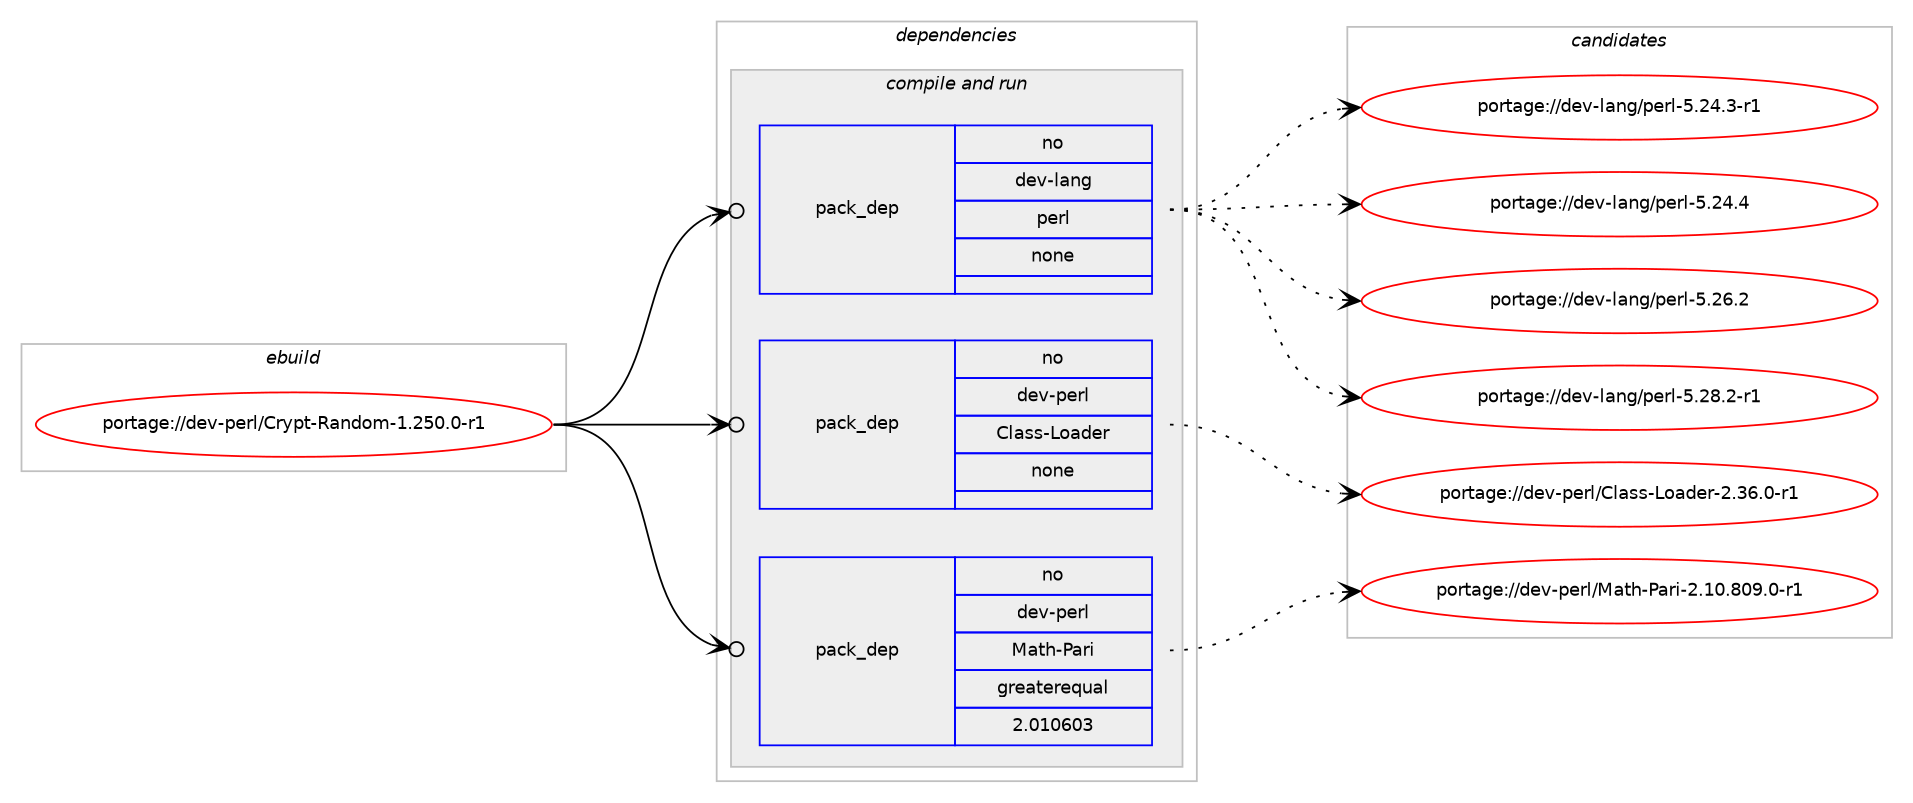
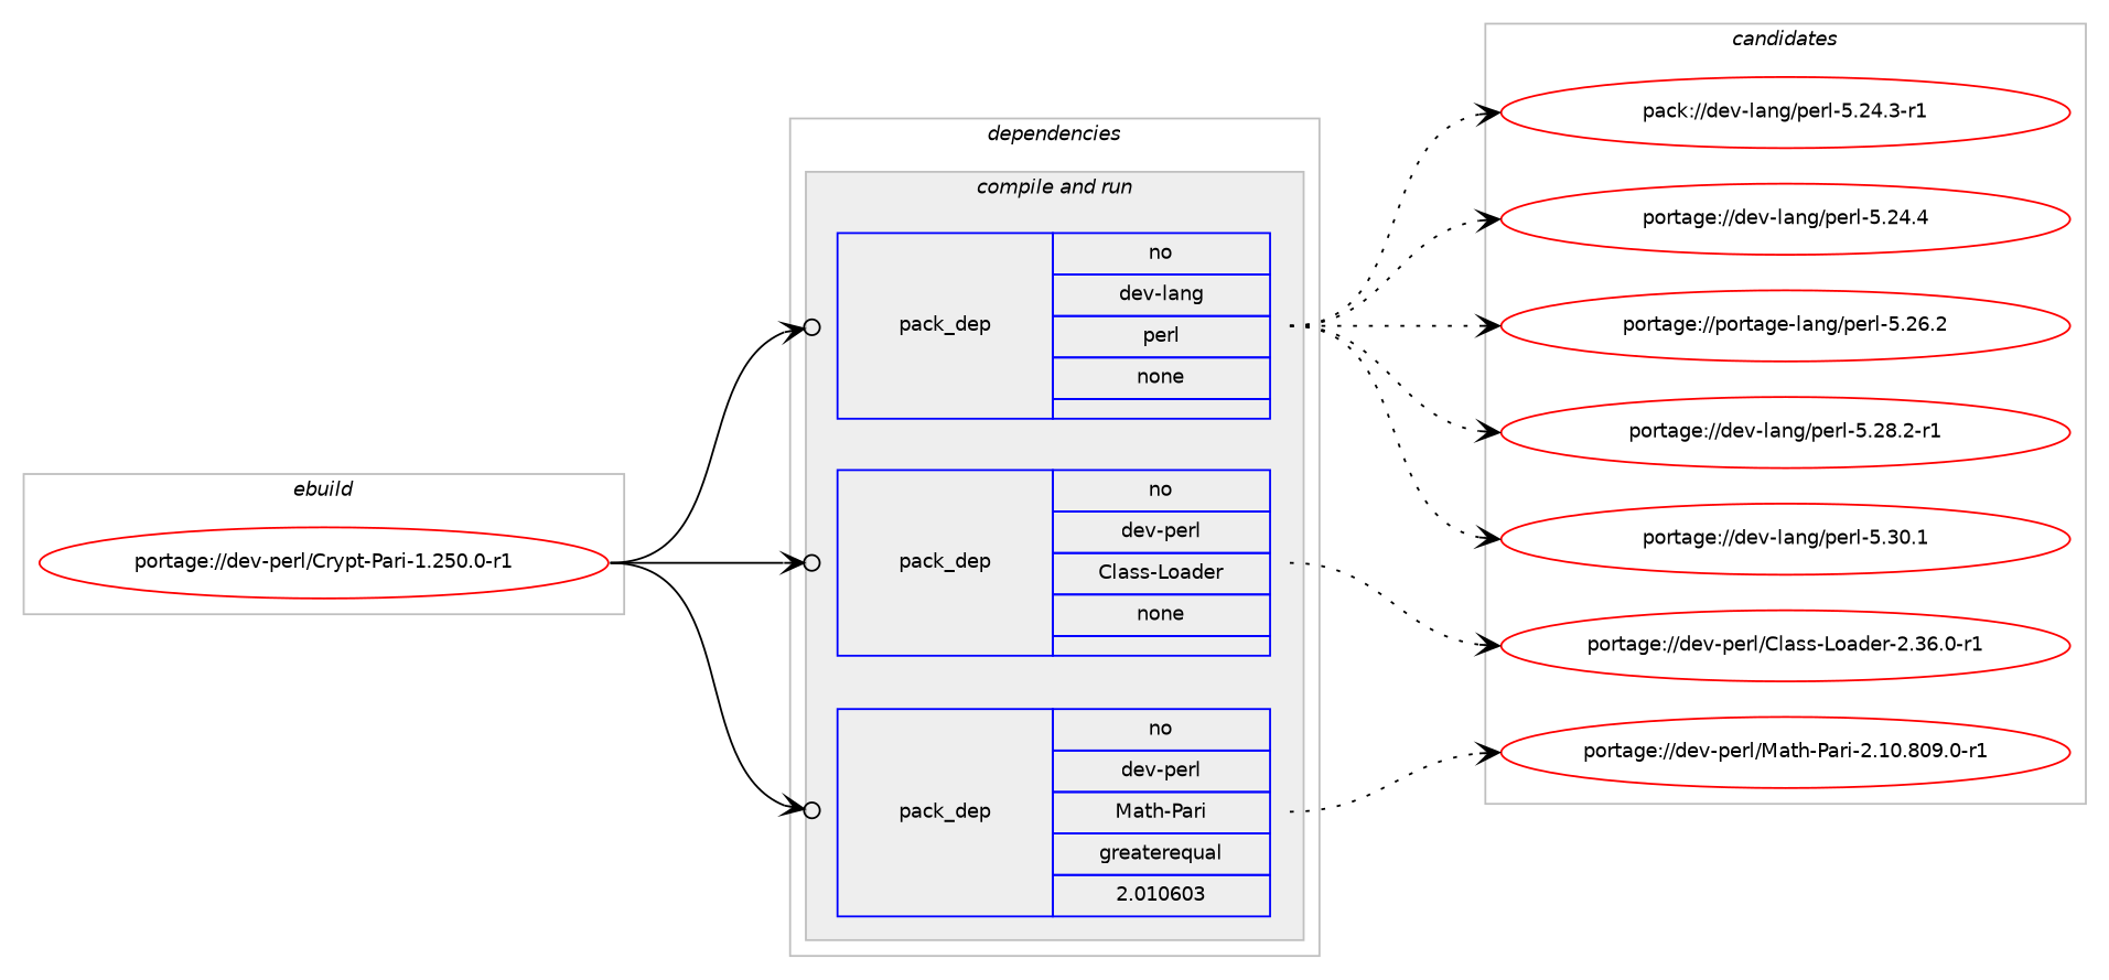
  digraph {
    compound=true
    concentrate=true
    fontname=Helvetica
    fontsize=10
    newrank=true
    rankdir=LR
    ranksep=1.5
    node [color=red fontname=Helvetica fontsize=10]
    edge [arrowhead=vee headport=w style=dotted tailport=e weight=100]
-   n1 [label="portage://dev-perl/Crypt-Random-1.250.0-r1" width=4]
+   n1 [label="portage://dev-perl/Crypt-Pari-1.250.0-r1" width=4]
    n2 [color=blue label=<<TABLE BORDER="0" CELLBORDER="1" CELLSPACING="0" CELLPADDING="4" WIDTH="220"><TR><TD ROWSPAN="6" CELLPADDING="30">pack_dep</TD></TR><TR><TD WIDTH="110">no</TD></TR><TR><TD>dev-lang</TD></TR><TR><TD>perl</TD></TR><TR><TD>none</TD></TR><TR><TD></TD></TR></TABLE>> shape=none]
    n3 [color=blue label=<<TABLE BORDER="0" CELLBORDER="1" CELLSPACING="0" CELLPADDING="4" WIDTH="220"><TR><TD ROWSPAN="6" CELLPADDING="30">pack_dep</TD></TR><TR><TD WIDTH="110">no</TD></TR><TR><TD>dev-perl</TD></TR><TR><TD>Class-Loader</TD></TR><TR><TD>none</TD></TR><TR><TD></TD></TR></TABLE>> shape=none]
    n4 [color=blue label=<<TABLE BORDER="0" CELLBORDER="1" CELLSPACING="0" CELLPADDING="4" WIDTH="220"><TR><TD ROWSPAN="6" CELLPADDING="30">pack_dep</TD></TR><TR><TD WIDTH="110">no</TD></TR><TR><TD>dev-perl</TD></TR><TR><TD>Math-Pari</TD></TR><TR><TD>greaterequal</TD></TR><TR><TD>2.010603</TD></TR></TABLE>> shape=none]
-   n5 [label="portage://dev-lang/perl-5.24.3-r1" width=4]
+   n5 [label="pack://dev-lang/perl-5.24.3-r1" width=4]
    n6 [label="portage://dev-lang/perl-5.24.4" width=4]
-   n7 [label="portage://dev-lang/perl-5.26.2" width=4]
+   n7 [label="portage://portage-lang/perl-5.26.2" width=4]
    n8 [label="portage://dev-lang/perl-5.28.2-r1" width=4]
+   n9 [label="portage://dev-lang/perl-5.30.1" width=4]
    n10 [label="portage://dev-perl/Class-Loader-2.36.0-r1" width=4]
    n11 [label="portage://dev-perl/Math-Pari-2.10.809.0-r1" width=4]
    subgraph cluster_1 {
      color=gray
      label=<<i>ebuild</i>>
      rank=same
      n1
    }
    subgraph cluster_2 {
      color=gray
      label=<<i>dependencies</i>>
      subgraph cluster_3 {
        color=gray
        fillcolor="#eeeeee"
        label=<<i>compile</i>>
        style=filled
      }
      subgraph cluster_4 {
        color=gray
        fillcolor="#eeeeee"
        label=<<i>compile and run</i>>
        style=filled
        subgraph sub_5 {
          color=gray
          fillcolor="#eeeeee"
          label=<<i>compile and run</i>>
          style=filled
          n2
        }
        subgraph sub_6 {
          color=gray
          fillcolor="#eeeeee"
          label=<<i>compile and run</i>>
          style=filled
          n3
        }
        subgraph sub_7 {
          color=gray
          fillcolor="#eeeeee"
          label=<<i>compile and run</i>>
          style=filled
          n4
        }
      }
      subgraph cluster_8 {
        color=gray
        fillcolor="#eeeeee"
        label=<<i>run</i>>
        style=filled
      }
    }
    subgraph cluster_9 {
      color=gray
      label=<<i>candidates</i>>
      rank=same
      subgraph sub_10 {
        color=black
        label=<<i>candidates</i>>
        nodesep=1
        rank=same
        n5
        n6
        n7
        n8
+       n9
      }
      subgraph sub_11 {
        color=black
        label=<<i>candidates</i>>
        nodesep=1
        rank=same
        n10
      }
      subgraph sub_12 {
        color=black
        label=<<i>candidates</i>>
        nodesep=1
        rank=same
        n11
      }
    }
    n1 -> n2 [arrowhead=odotvee style=solid weight=20]
    n1 -> n3 [arrowhead=odotvee style=solid weight=20]
    n1 -> n4 [arrowhead=odotvee style=solid weight=20]
    n2 -> n5
    n2 -> n6
    n2 -> n7
    n2 -> n8
+   n2 -> n9
    n3 -> n10
    n4 -> n11
  }
